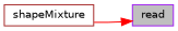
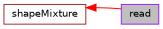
  digraph {
    rankdir=RL
    node [fontname=Helvetica fontsize=10 shape=record style=filled]
    n1 [color=purple fillcolor=grey75 fontcolor=black height=0.2 label=read width=0.4]
    n2 [color=brown fillcolor=white height=0.2 label=shapeMixture width=0.4]
-   n1 -> n2 [color=red dir=back fontname=Helvetica fontsize=10 labelfontname=Helvetica labelfontsize=10 style=solid]
+   n2 -> n1 [color=red dir=back fontname=Helvetica fontsize=10 labelfontname=Helvetica labelfontsize=10 style=solid]
  }
